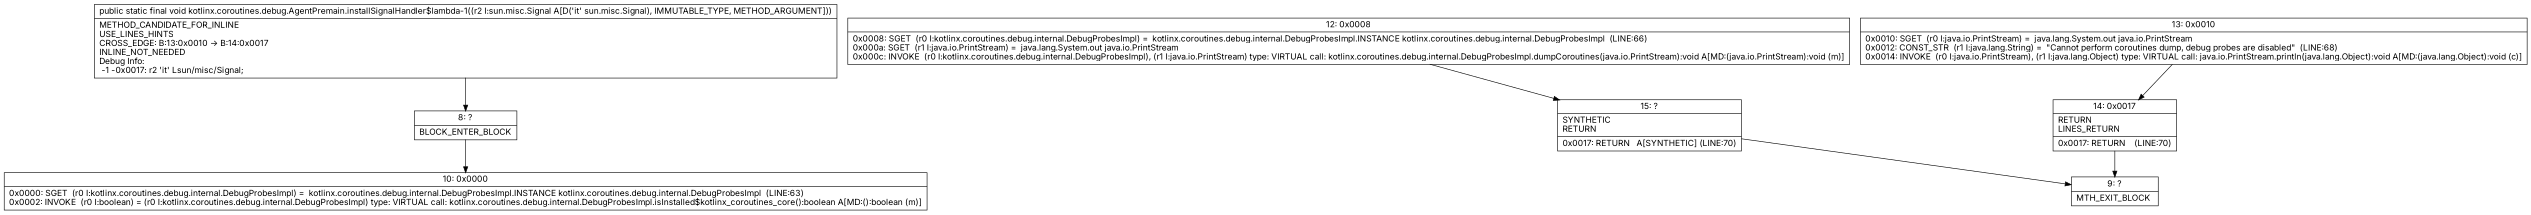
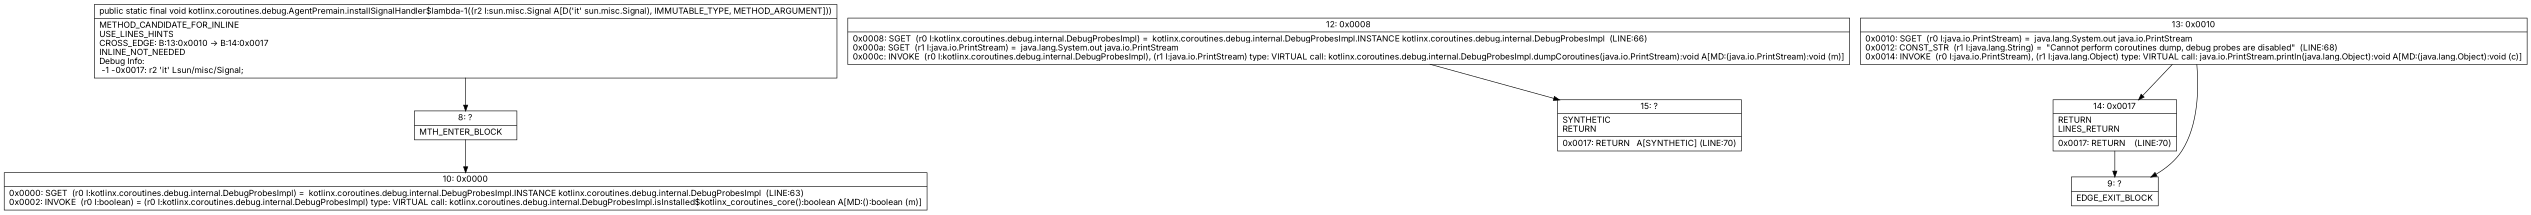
  digraph {
    fontname=Inter
    node [fontname=Inter shape=record]
    edge [fontname=Inter]
-   n1 [label="{8\:\ ?|BLOCK_ENTER_BLOCK\l}"]
+   n1 [label="{8\:\ ?|MTH_ENTER_BLOCK\l}"]
    n2 [label="{10\:\ 0x0000|0x0000: SGET  (r0 I:kotlinx.coroutines.debug.internal.DebugProbesImpl) =  kotlinx.coroutines.debug.internal.DebugProbesImpl.INSTANCE kotlinx.coroutines.debug.internal.DebugProbesImpl  (LINE:63)\l0x0002: INVOKE  (r0 I:boolean) = (r0 I:kotlinx.coroutines.debug.internal.DebugProbesImpl) type: VIRTUAL call: kotlinx.coroutines.debug.internal.DebugProbesImpl.isInstalled$kotlinx_coroutines_core():boolean A[MD:():boolean (m)]\l}"]
    n3 [label="{12\:\ 0x0008|0x0008: SGET  (r0 I:kotlinx.coroutines.debug.internal.DebugProbesImpl) =  kotlinx.coroutines.debug.internal.DebugProbesImpl.INSTANCE kotlinx.coroutines.debug.internal.DebugProbesImpl  (LINE:66)\l0x000a: SGET  (r1 I:java.io.PrintStream) =  java.lang.System.out java.io.PrintStream \l0x000c: INVOKE  (r0 I:kotlinx.coroutines.debug.internal.DebugProbesImpl), (r1 I:java.io.PrintStream) type: VIRTUAL call: kotlinx.coroutines.debug.internal.DebugProbesImpl.dumpCoroutines(java.io.PrintStream):void A[MD:(java.io.PrintStream):void (m)]\l}"]
    n4 [label="{15\:\ ?|SYNTHETIC\lRETURN\l|0x0017: RETURN   A[SYNTHETIC] (LINE:70)\l}"]
    n5 [label="{13\:\ 0x0010|0x0010: SGET  (r0 I:java.io.PrintStream) =  java.lang.System.out java.io.PrintStream \l0x0012: CONST_STR  (r1 I:java.lang.String) =  \"Cannot perform coroutines dump, debug probes are disabled\"  (LINE:68)\l0x0014: INVOKE  (r0 I:java.io.PrintStream), (r1 I:java.lang.Object) type: VIRTUAL call: java.io.PrintStream.println(java.lang.Object):void A[MD:(java.lang.Object):void (c)]\l}"]
    n6 [label="{14\:\ 0x0017|RETURN\lLINES_RETURN\l|0x0017: RETURN    (LINE:70)\l}"]
-   n7 [label="{9\:\ ?|MTH_EXIT_BLOCK\l}"]
+   n7 [label="{9\:\ ?|EDGE_EXIT_BLOCK\l}"]
    n8 [label="{public static final void kotlinx.coroutines.debug.AgentPremain.installSignalHandler$lambda\-1((r2 I:sun.misc.Signal A[D('it' sun.misc.Signal), IMMUTABLE_TYPE, METHOD_ARGUMENT]))  | METHOD_CANDIDATE_FOR_INLINE\lUSE_LINES_HINTS\lCROSS_EDGE: B:13:0x0010 \-\> B:14:0x0017\lINLINE_NOT_NEEDED\lDebug Info:\l  \-1 \-0x0017: r2 'it' Lsun\/misc\/Signal;\l}"]
    n1 -> n2
    n3 -> n4
-   n4 -> n7
+   n5 -> n7
    n5 -> n6
    n6 -> n7
    n8 -> n1
  }
